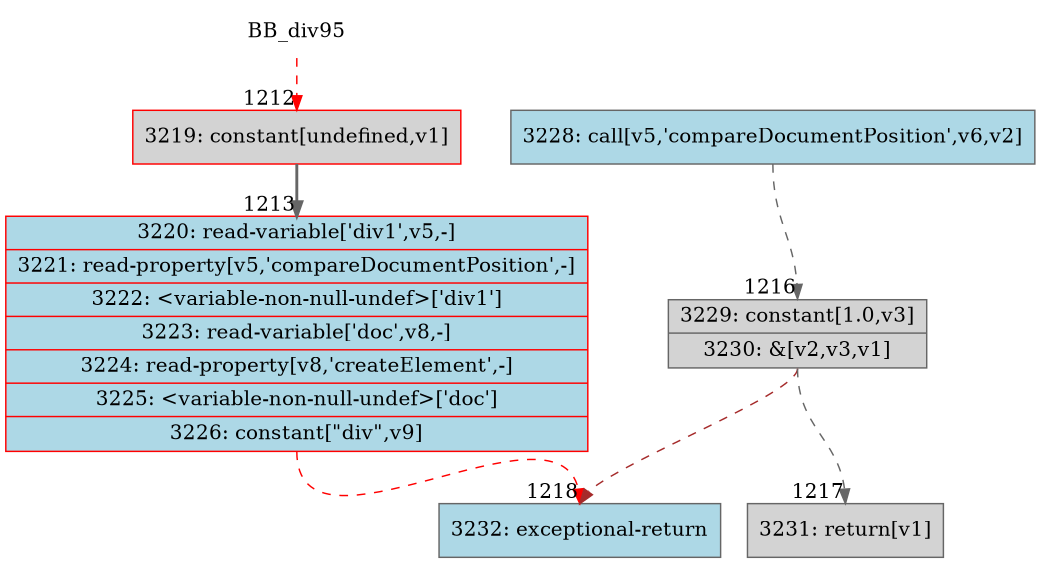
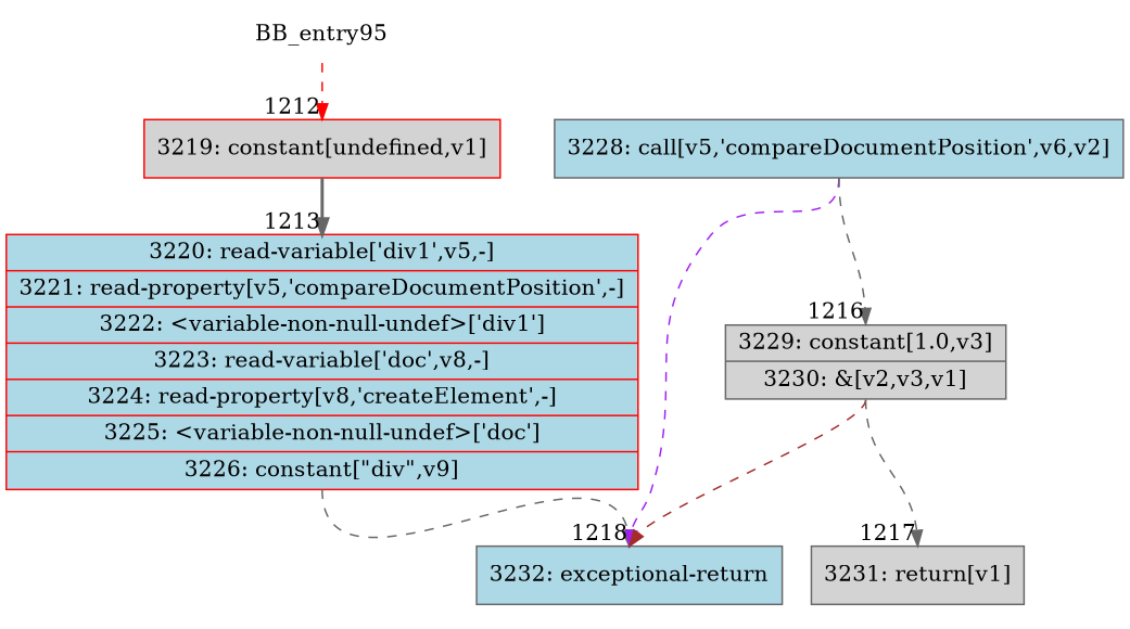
  digraph {
    rankdir=TD
    node [color=gray40 fillcolor=lightgrey shape=record style=filled]
    edge [color=gray40 headport=n style=dashed tailport=s]
-   BB_entry95 [fillcolor=white shape=none label=BB_div95]
+   BB_entry95 [fillcolor=white shape=none]
    n2 [color=red label="{3219: constant[undefined,v1]}"]
    n3 [color=red fillcolor=lightblue label="{3220: read-variable['div1',v5,-]|3221: read-property[v5,'compareDocumentPosition',-]|3222: \<variable-non-null-undef\>['div1']|3223: read-variable['doc',v8,-]|3224: read-property[v8,'createElement',-]|3225: \<variable-non-null-undef\>['doc']|3226: constant[\"div\",v9]}"]
    n4 [fillcolor=lightblue label="{3232: exceptional-return}"]
    n5 [fillcolor=lightblue label="{3228: call[v5,'compareDocumentPosition',v6,v2]}"]
    n6 [label="{3229: constant[1.0,v3]|3230: &[v2,v3,v1]}"]
    n7 [label="{3231: return[v1]}"]
    BB_entry95 -> n2 [color=red headlabel="    1212"]
    n2 -> n3 [headlabel="      1213" style=bold]
-   n3 -> n4 [color=red headlabel="      1218"]
+   n3 -> n4 [headlabel="      1218"]
+   n5 -> n4 [color=purple]
    n5 -> n6 [headlabel="      1216"]
    n6 -> n4 [color=brown]
    n6 -> n7 [headlabel="      1217"]
  }
